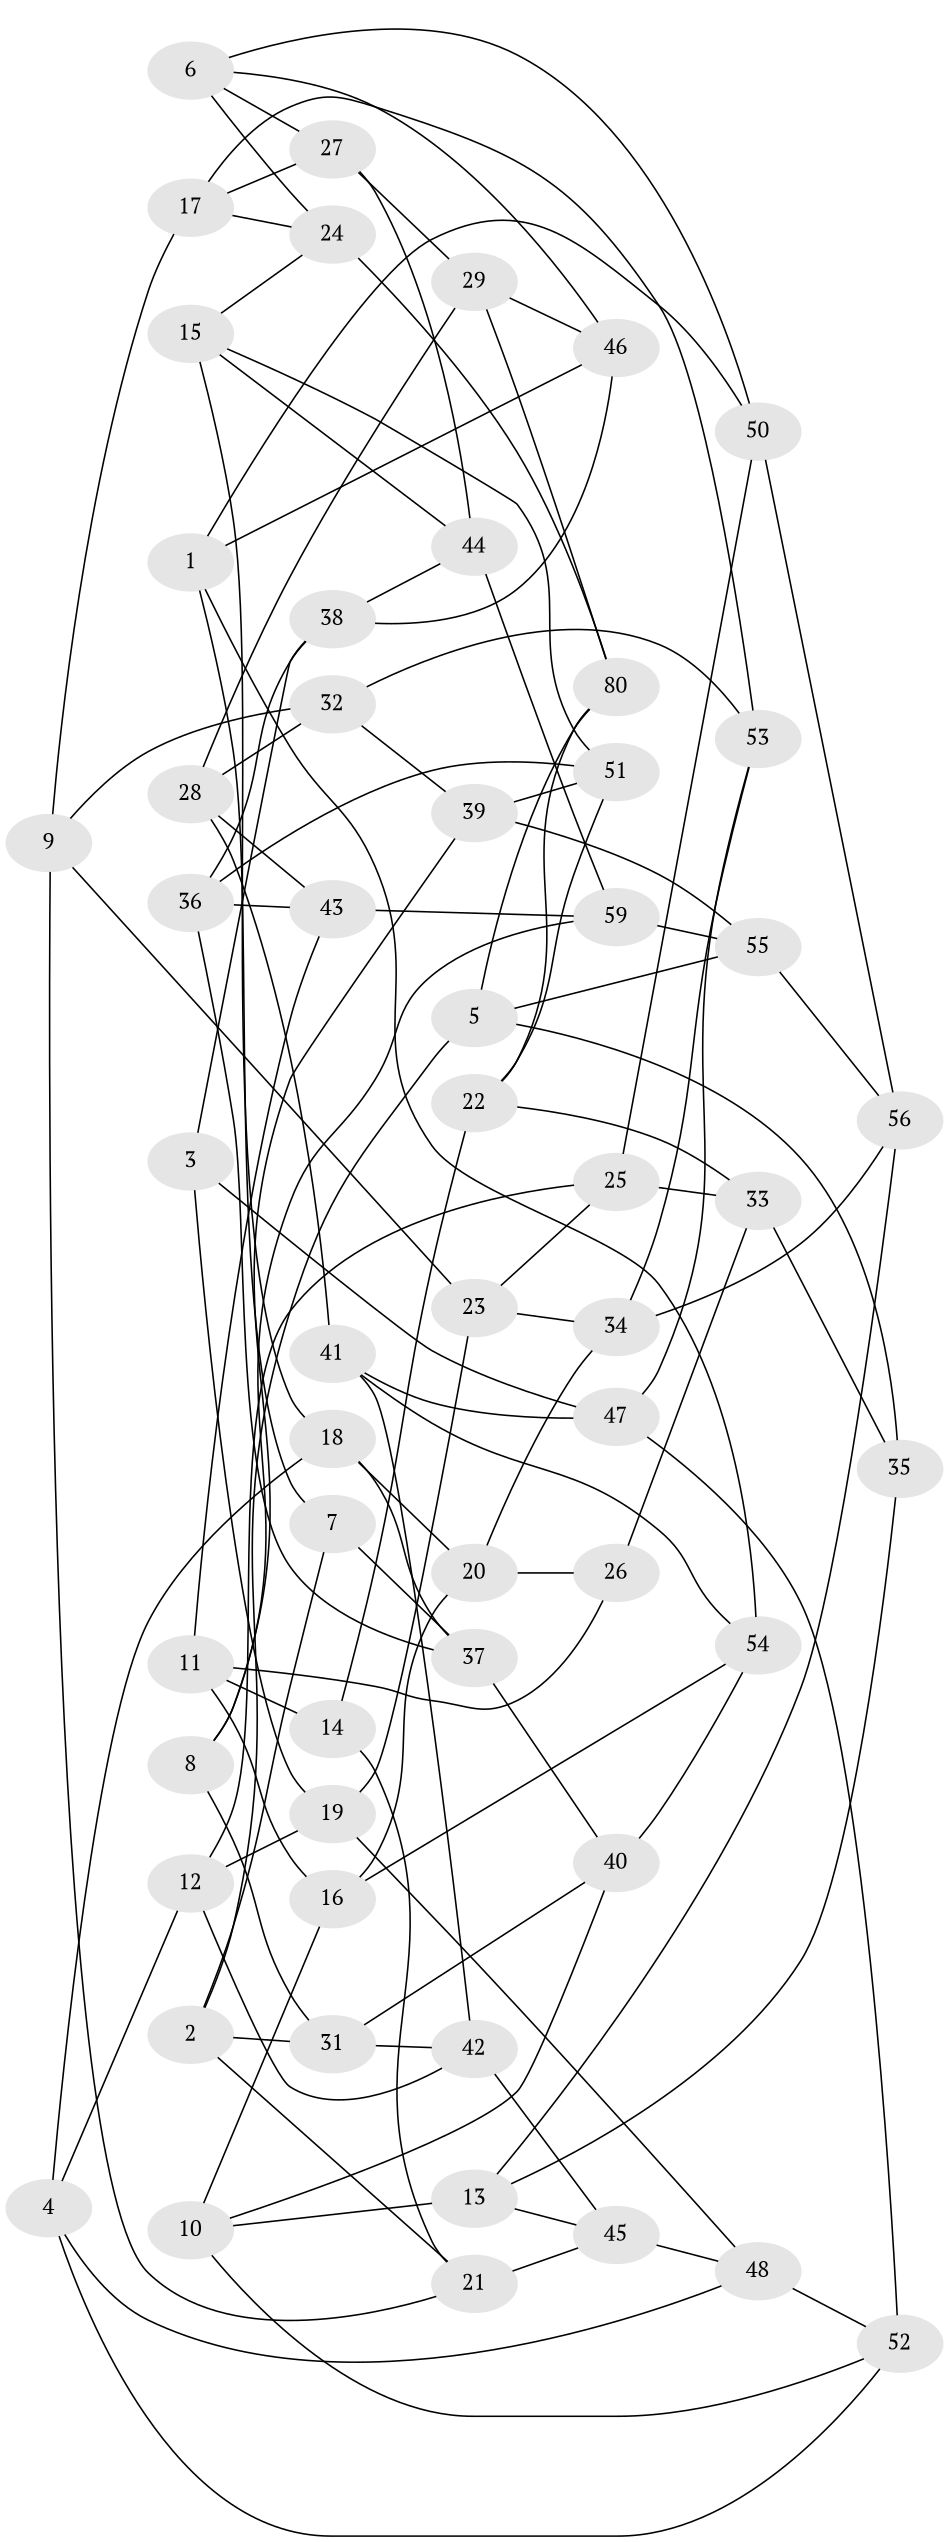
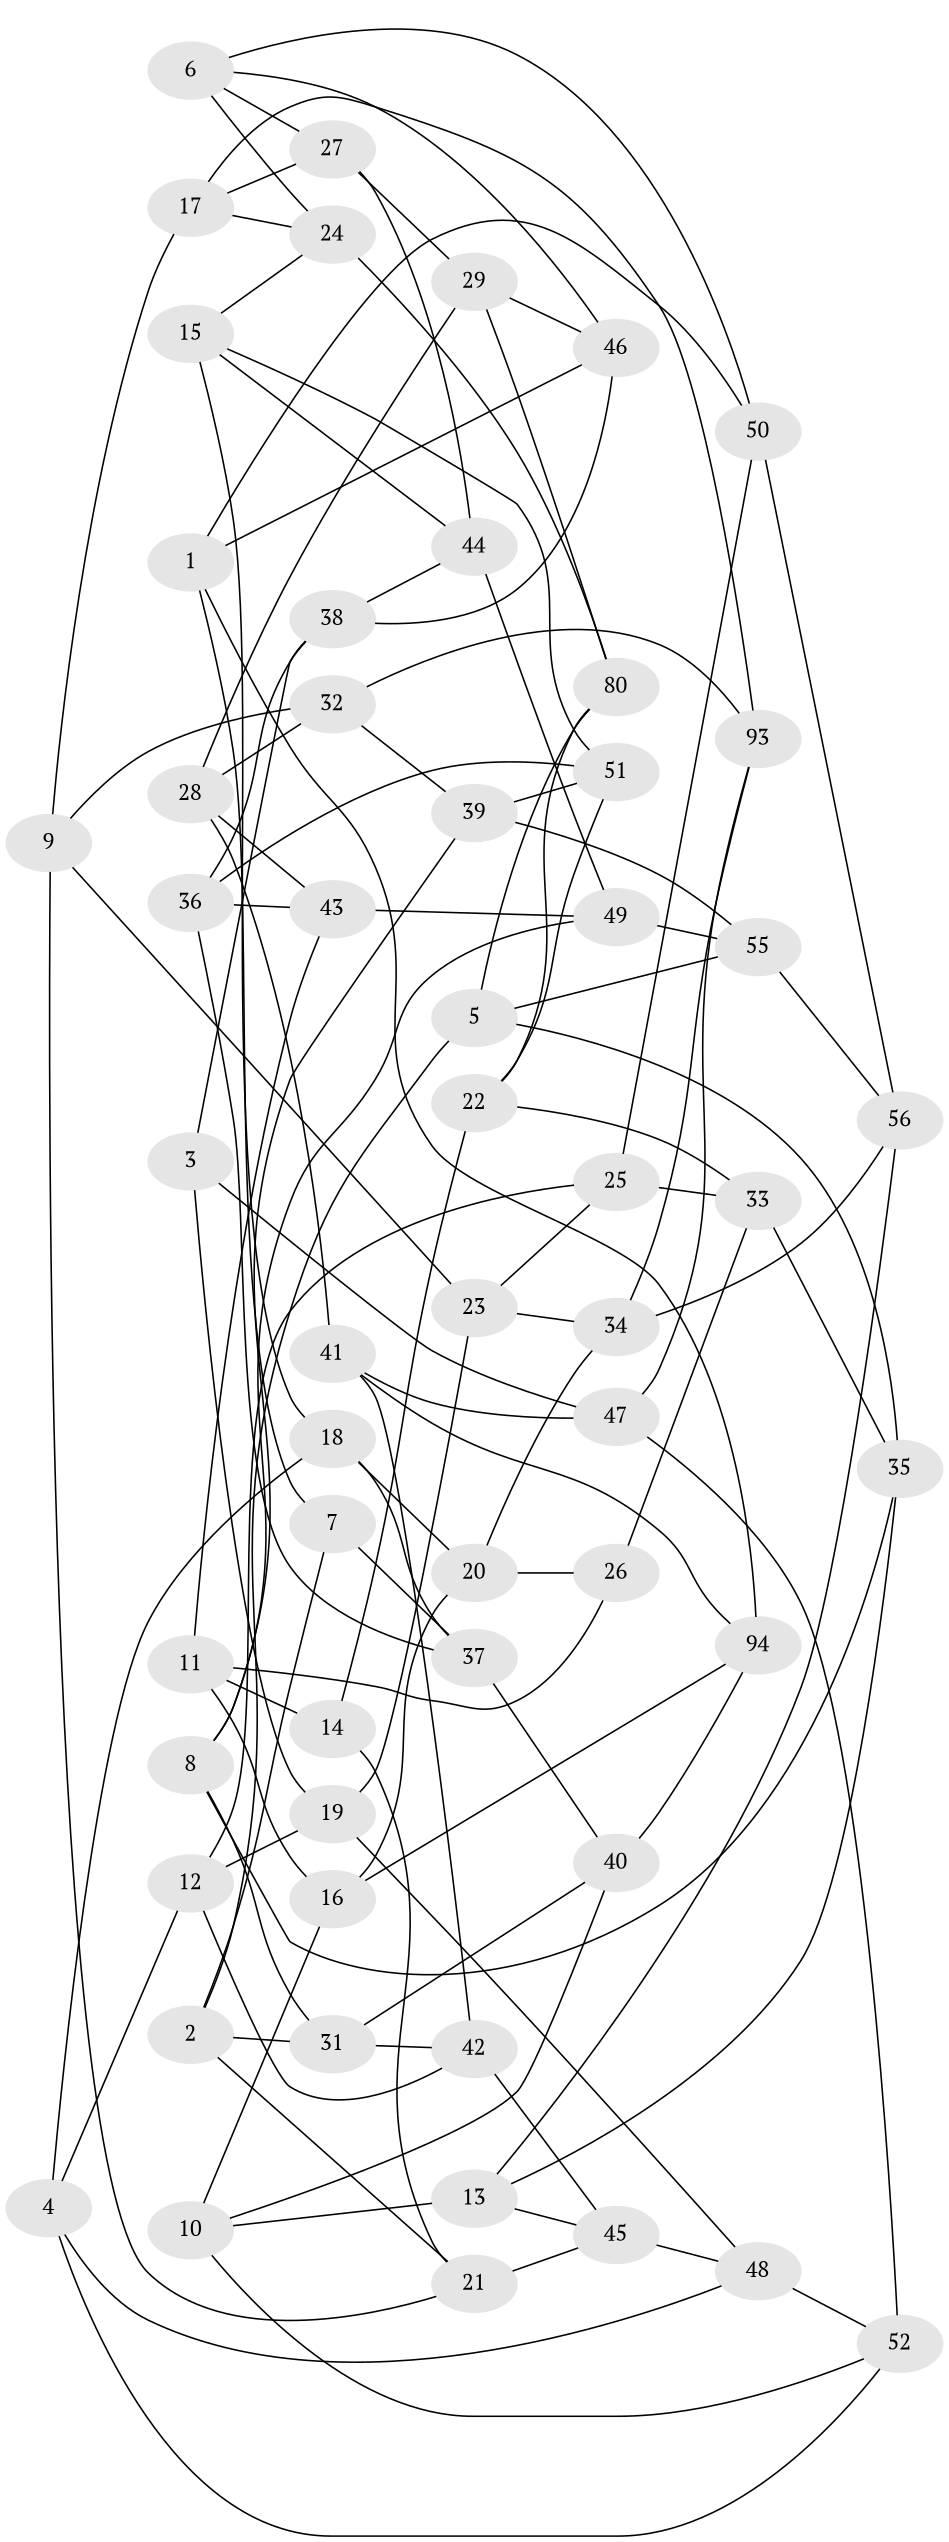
  graph {
    fontname="PT Serif"
    rankdir=LR
    node [color=gray90 fontname="PT Serif" style=filled]
    edge [fontname="PT Serif"]
    1
    7
    46
    50
-   54
+   54 [label=94]
    37
    56
    2
    5
    21
    31
    n12 [label=80]
    35
    55
    45
    40
    42
    3
    19
    38
    47
    14
    22
    48
    23
    44
    52
-   53
+   53 [label=93]
    4
    12
    18
    25
    20
    6
    24
    27
    29
    26
    33
    8
    39
-   49 [label=59]
+   49
    51
    9
    17
    32
    34
    10
    13
    16
    11
    43
    15
    28
    41
    36
    1 -- 7
    1 -- 46
    1 -- 50
    1 -- 54
    7 -- 37
    50 -- 56
    37 -- 40
    2 -- 7
    2 -- 5
    2 -- 21
    2 -- 31
    5 -- n12
    5 -- 35
    5 -- 55
    21 -- 45
    31 -- 40
    31 -- 42
    55 -- 56
    45 -- 48
    40 -- 54
    42 -- 45
    3 -- 19
    3 -- 38
    3 -- 47
    19 -- 48
    19 -- 23
    38 -- 46
    38 -- 44
    47 -- 52
    47 -- 53
    14 -- 21
    14 -- 22
    22 -- n12
    22 -- 33
    22 -- 51
    48 -- 52
    23 -- 25
    23 -- 34
    44 -- 49
    4 -- 48
    4 -- 52
    4 -- 12
    4 -- 18
    12 -- 42
    12 -- 19
    12 -- 25
    18 -- 37
    18 -- 20
    25 -- 50
    25 -- 33
    20 -- 26
    20 -- 34
    6 -- 46
    6 -- 50
    6 -- 24
    6 -- 27
    24 -- n12
    27 -- 44
    27 -- 29
    29 -- 46
    29 -- n12
    26 -- 33
    33 -- 35
    8 -- 31
+   8 -- 35
    8 -- 39
    8 -- 49
    39 -- 55
    39 -- 51
    49 -- 55
    9 -- 21
    9 -- 23
    9 -- 17
    9 -- 32
    17 -- 53
    17 -- 24
    17 -- 27
    32 -- 53
    32 -- 39
    34 -- 56
    34 -- 53
    10 -- 40
    10 -- 52
    10 -- 13
    10 -- 16
    13 -- 56
    13 -- 35
    13 -- 45
    16 -- 54
    16 -- 20
    11 -- 14
    11 -- 26
    11 -- 16
    11 -- 43
    43 -- 49
    15 -- 44
    15 -- 18
    15 -- 24
    15 -- 51
    28 -- 29
    28 -- 32
    28 -- 43
    28 -- 41
    41 -- 54
    41 -- 42
    41 -- 47
    36 -- 37
    36 -- 38
    36 -- 51
    36 -- 43
  }
